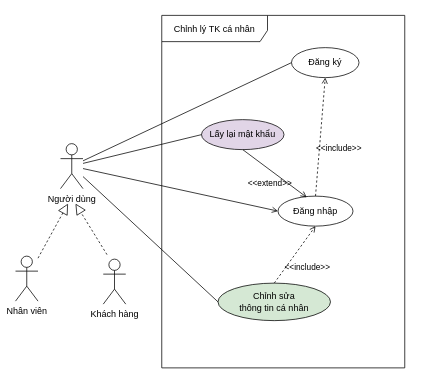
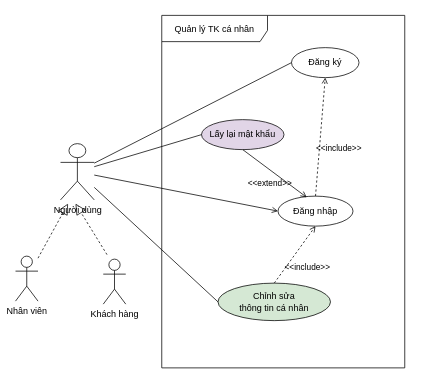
  <mxCell id="0" />
  <mxCell id="1" parent="0" />
- <mxCell id="2" value="Chỉnh lý TK cá nhân" style="shape=umlFrame;whiteSpace=wrap;html=1;pointerEvents=0;recursiveResize=0;container=1;collapsible=0;width=141;height=35;" parent="1" vertex="1"><mxGeometry x="215" y="20" width="324" height="470" as="geometry" /></mxCell>
+ <mxCell id="2" value="Quản lý TK cá nhân" style="shape=umlFrame;whiteSpace=wrap;html=1;pointerEvents=0;recursiveResize=0;container=1;collapsible=0;width=141;height=35;" parent="1" vertex="1"><mxGeometry x="215" y="20" width="324" height="470" as="geometry" /></mxCell>
  <mxCell id="3" value="Đăng ký" style="ellipse;whiteSpace=wrap;html=1;" parent="2" vertex="1"><mxGeometry x="173" y="43" width="90" height="40" as="geometry" /></mxCell>
  <mxCell id="4" value="Đăng nhập" style="ellipse;whiteSpace=wrap;html=1;" parent="2" vertex="1"><mxGeometry x="155" y="241" width="100" height="40" as="geometry" /></mxCell>
  <mxCell id="5" value="Lấy lại mật khẩu" style="ellipse;whiteSpace=wrap;html=1;fillColor=#e1d5e7;" parent="2" vertex="1"><mxGeometry x="53" y="139" width="110" height="40" as="geometry" /></mxCell>
  <mxCell id="6" value="Chỉnh sửa&lt;div&gt;thông tin cá nhân&lt;/div&gt;" style="ellipse;whiteSpace=wrap;html=1;fillColor=#d5e8d4;" parent="2" vertex="1"><mxGeometry x="75" y="357" width="150" height="50" as="geometry" /></mxCell>
  <mxCell id="7" value="&amp;lt;&amp;lt;include&amp;gt;&amp;gt;" style="html=1;verticalAlign=bottom;labelBackgroundColor=none;endArrow=open;endFill=0;dashed=1;rounded=0;exitX=0.5;exitY=0;exitDx=0;exitDy=0;entryX=0.5;entryY=1;entryDx=0;entryDy=0;" parent="2" source="4" target="3" edge="1"><mxGeometry x="-0.276" y="-26" width="160" relative="1" as="geometry"><mxPoint x="292" y="323" as="sourcePoint" /><mxPoint x="452" y="323" as="targetPoint" /><mxPoint as="offset" /></mxGeometry></mxCell>
  <mxCell id="8" value="&amp;lt;&amp;lt;extend&amp;gt;&amp;gt;" style="html=1;verticalAlign=bottom;labelBackgroundColor=none;endArrow=open;endFill=0;dashed=0;rounded=0;exitX=0.5;exitY=1;exitDx=0;exitDy=0;entryX=0.383;entryY=0.04;entryDx=0;entryDy=0;entryPerimeter=0;" parent="2" source="5" target="4" edge="1"><mxGeometry x="0.14" y="-22" width="160" relative="1" as="geometry"><mxPoint x="292" y="323" as="sourcePoint" /><mxPoint x="191" y="243" as="targetPoint" /><mxPoint as="offset" /></mxGeometry></mxCell>
  <mxCell id="9" value="&amp;lt;&amp;lt;include&amp;gt;&amp;gt;" style="html=1;verticalAlign=bottom;labelBackgroundColor=none;endArrow=open;endFill=0;dashed=1;rounded=0;exitX=0.5;exitY=0;exitDx=0;exitDy=0;entryX=0.5;entryY=1;entryDx=0;entryDy=0;" parent="2" source="6" target="4" edge="1"><mxGeometry x="-0.243" y="-29" width="160" relative="1" as="geometry"><mxPoint x="322" y="133" as="sourcePoint" /><mxPoint x="232" y="103" as="targetPoint" /><mxPoint x="-1" as="offset" /></mxGeometry></mxCell>
- <mxCell id="10" value="Người dùng" style="shape=umlActor;verticalLabelPosition=bottom;verticalAlign=top;html=1;" parent="1" vertex="1"><mxGeometry x="80" y="191" width="30" height="60" as="geometry" /></mxCell>
+ <mxCell id="10" value="Người dùng" style="shape=umlActor;verticalLabelPosition=bottom;verticalAlign=top;html=1;" parent="1" vertex="1"><mxGeometry x="80" y="191" width="45" height="75" as="geometry" /></mxCell>
  <mxCell id="11" value="Nhân viên" style="shape=umlActor;verticalLabelPosition=bottom;verticalAlign=top;html=1;" parent="1" vertex="1"><mxGeometry x="20" y="341" width="30" height="60" as="geometry" /></mxCell>
  <mxCell id="12" value="Khách hàng" style="shape=umlActor;verticalLabelPosition=bottom;verticalAlign=top;html=1;" parent="1" vertex="1"><mxGeometry x="137" y="345" width="30" height="60" as="geometry" /></mxCell>
  <mxCell id="13" value="" style="endArrow=block;dashed=1;endFill=0;endSize=12;html=1;rounded=0;" parent="1" source="11" edge="1"><mxGeometry width="160" relative="1" as="geometry"><mxPoint x="270" y="371" as="sourcePoint" /><mxPoint x="90" y="271" as="targetPoint" /></mxGeometry></mxCell>
  <mxCell id="14" value="" style="endArrow=block;dashed=1;endFill=0;endSize=12;html=1;rounded=0;" parent="1" edge="1"><mxGeometry width="160" relative="1" as="geometry"><mxPoint x="142" y="339" as="sourcePoint" /><mxPoint x="100" y="271" as="targetPoint" /></mxGeometry></mxCell>
  <mxCell id="15" value="" style="endArrow=none;html=1;rounded=0;entryX=0;entryY=0.5;entryDx=0;entryDy=0;" parent="1" source="10" target="3" edge="1"><mxGeometry width="50" height="50" relative="1" as="geometry"><mxPoint x="140" y="468" as="sourcePoint" /><mxPoint x="235" y="451" as="targetPoint" /></mxGeometry></mxCell>
  <mxCell id="16" value="" style="endArrow=open;html=1;rounded=0;entryX=0;entryY=0.5;entryDx=0;entryDy=0;" parent="1" source="10" target="4" edge="1"><mxGeometry width="50" height="50" relative="1" as="geometry"><mxPoint x="120" y="230" as="sourcePoint" /><mxPoint x="410" y="211" as="targetPoint" /></mxGeometry></mxCell>
  <mxCell id="17" value="" style="endArrow=none;html=1;rounded=0;entryX=0;entryY=0.5;entryDx=0;entryDy=0;" parent="1" source="10" target="5" edge="1"><mxGeometry width="50" height="50" relative="1" as="geometry"><mxPoint x="120" y="234" as="sourcePoint" /><mxPoint x="240" y="261" as="targetPoint" /></mxGeometry></mxCell>
  <mxCell id="18" value="" style="endArrow=none;html=1;rounded=0;entryX=0;entryY=0.5;entryDx=0;entryDy=0;" parent="1" source="10" target="6" edge="1"><mxGeometry width="50" height="50" relative="1" as="geometry"><mxPoint x="120" y="236" as="sourcePoint" /><mxPoint x="350" y="311" as="targetPoint" /></mxGeometry></mxCell>
